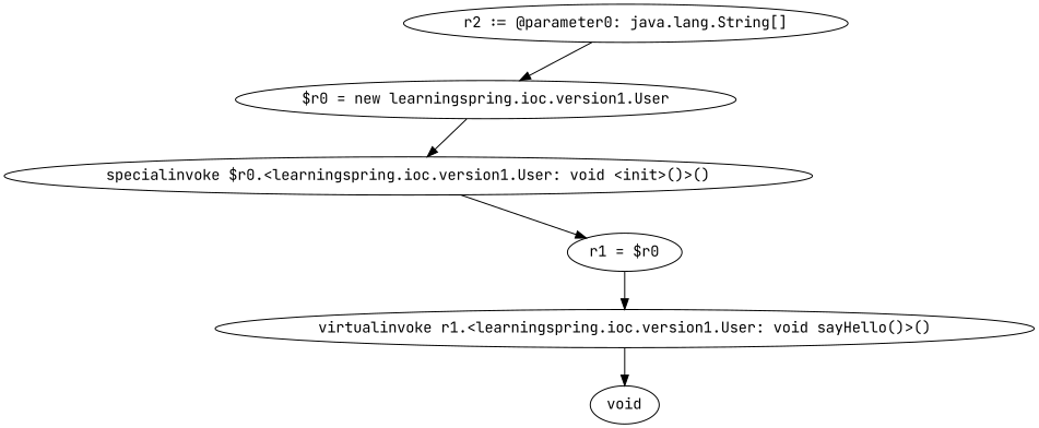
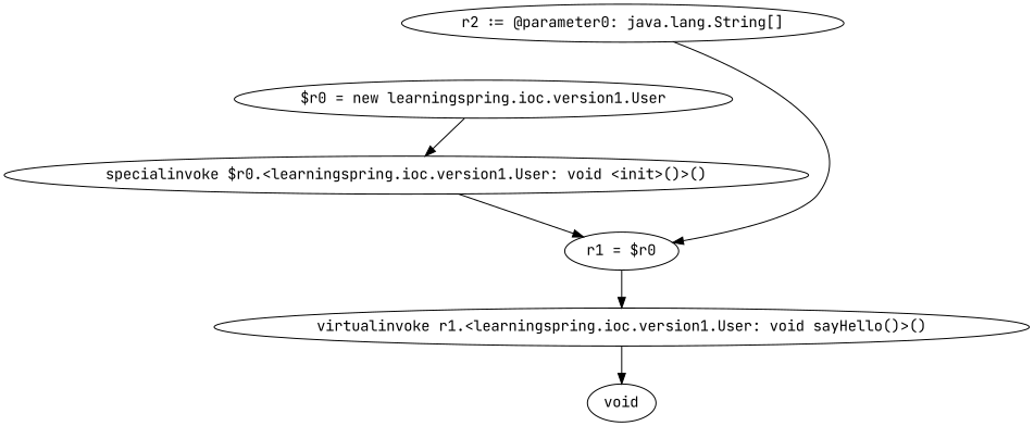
  digraph {
    fontname="JetBrains Mono"
    node [fontname="JetBrains Mono"]
    edge [fontname="JetBrains Mono"]
    "r2 := @parameter0: java.lang.String[]"
    "$r0 = new learningspring.ioc.version1.User"
    "specialinvoke $r0.<learningspring.ioc.version1.User: void <init>()>()"
    "r1 = $r0"
    "virtualinvoke r1.<learningspring.ioc.version1.User: void sayHello()>()"
    n6 [label=void]
-   "r2 := @parameter0: java.lang.String[]" -> "$r0 = new learningspring.ioc.version1.User"
+   "r2 := @parameter0: java.lang.String[]" -> "r1 = $r0"
    "$r0 = new learningspring.ioc.version1.User" -> "specialinvoke $r0.<learningspring.ioc.version1.User: void <init>()>()"
    "specialinvoke $r0.<learningspring.ioc.version1.User: void <init>()>()" -> "r1 = $r0"
    "r1 = $r0" -> "virtualinvoke r1.<learningspring.ioc.version1.User: void sayHello()>()"
    "virtualinvoke r1.<learningspring.ioc.version1.User: void sayHello()>()" -> n6
  }
